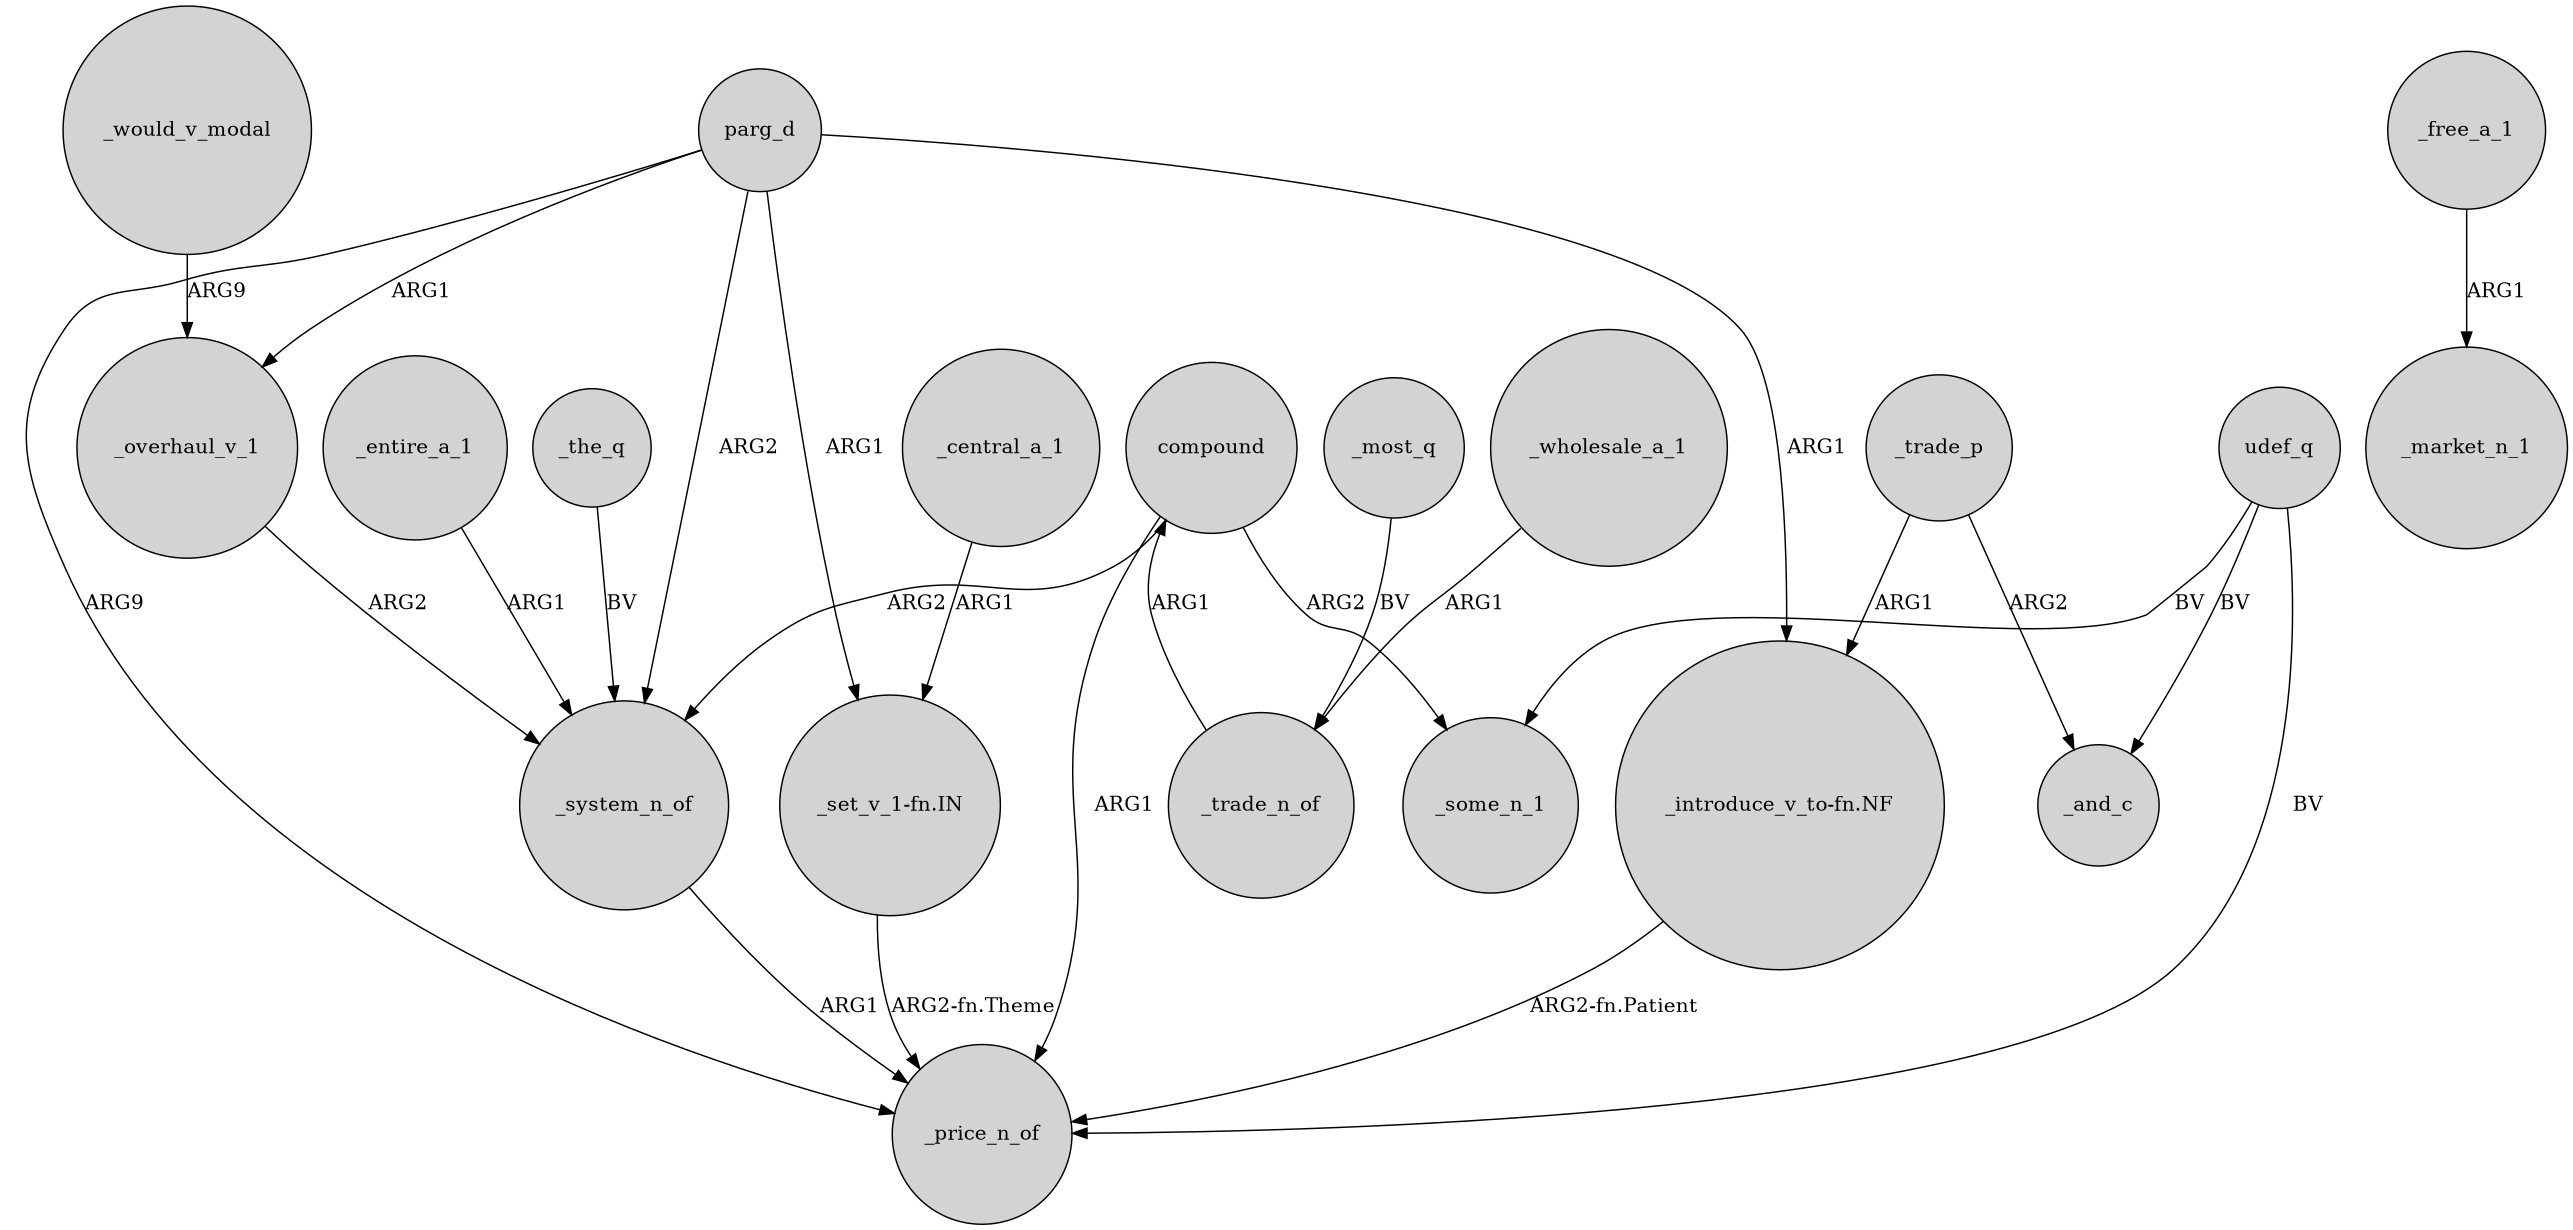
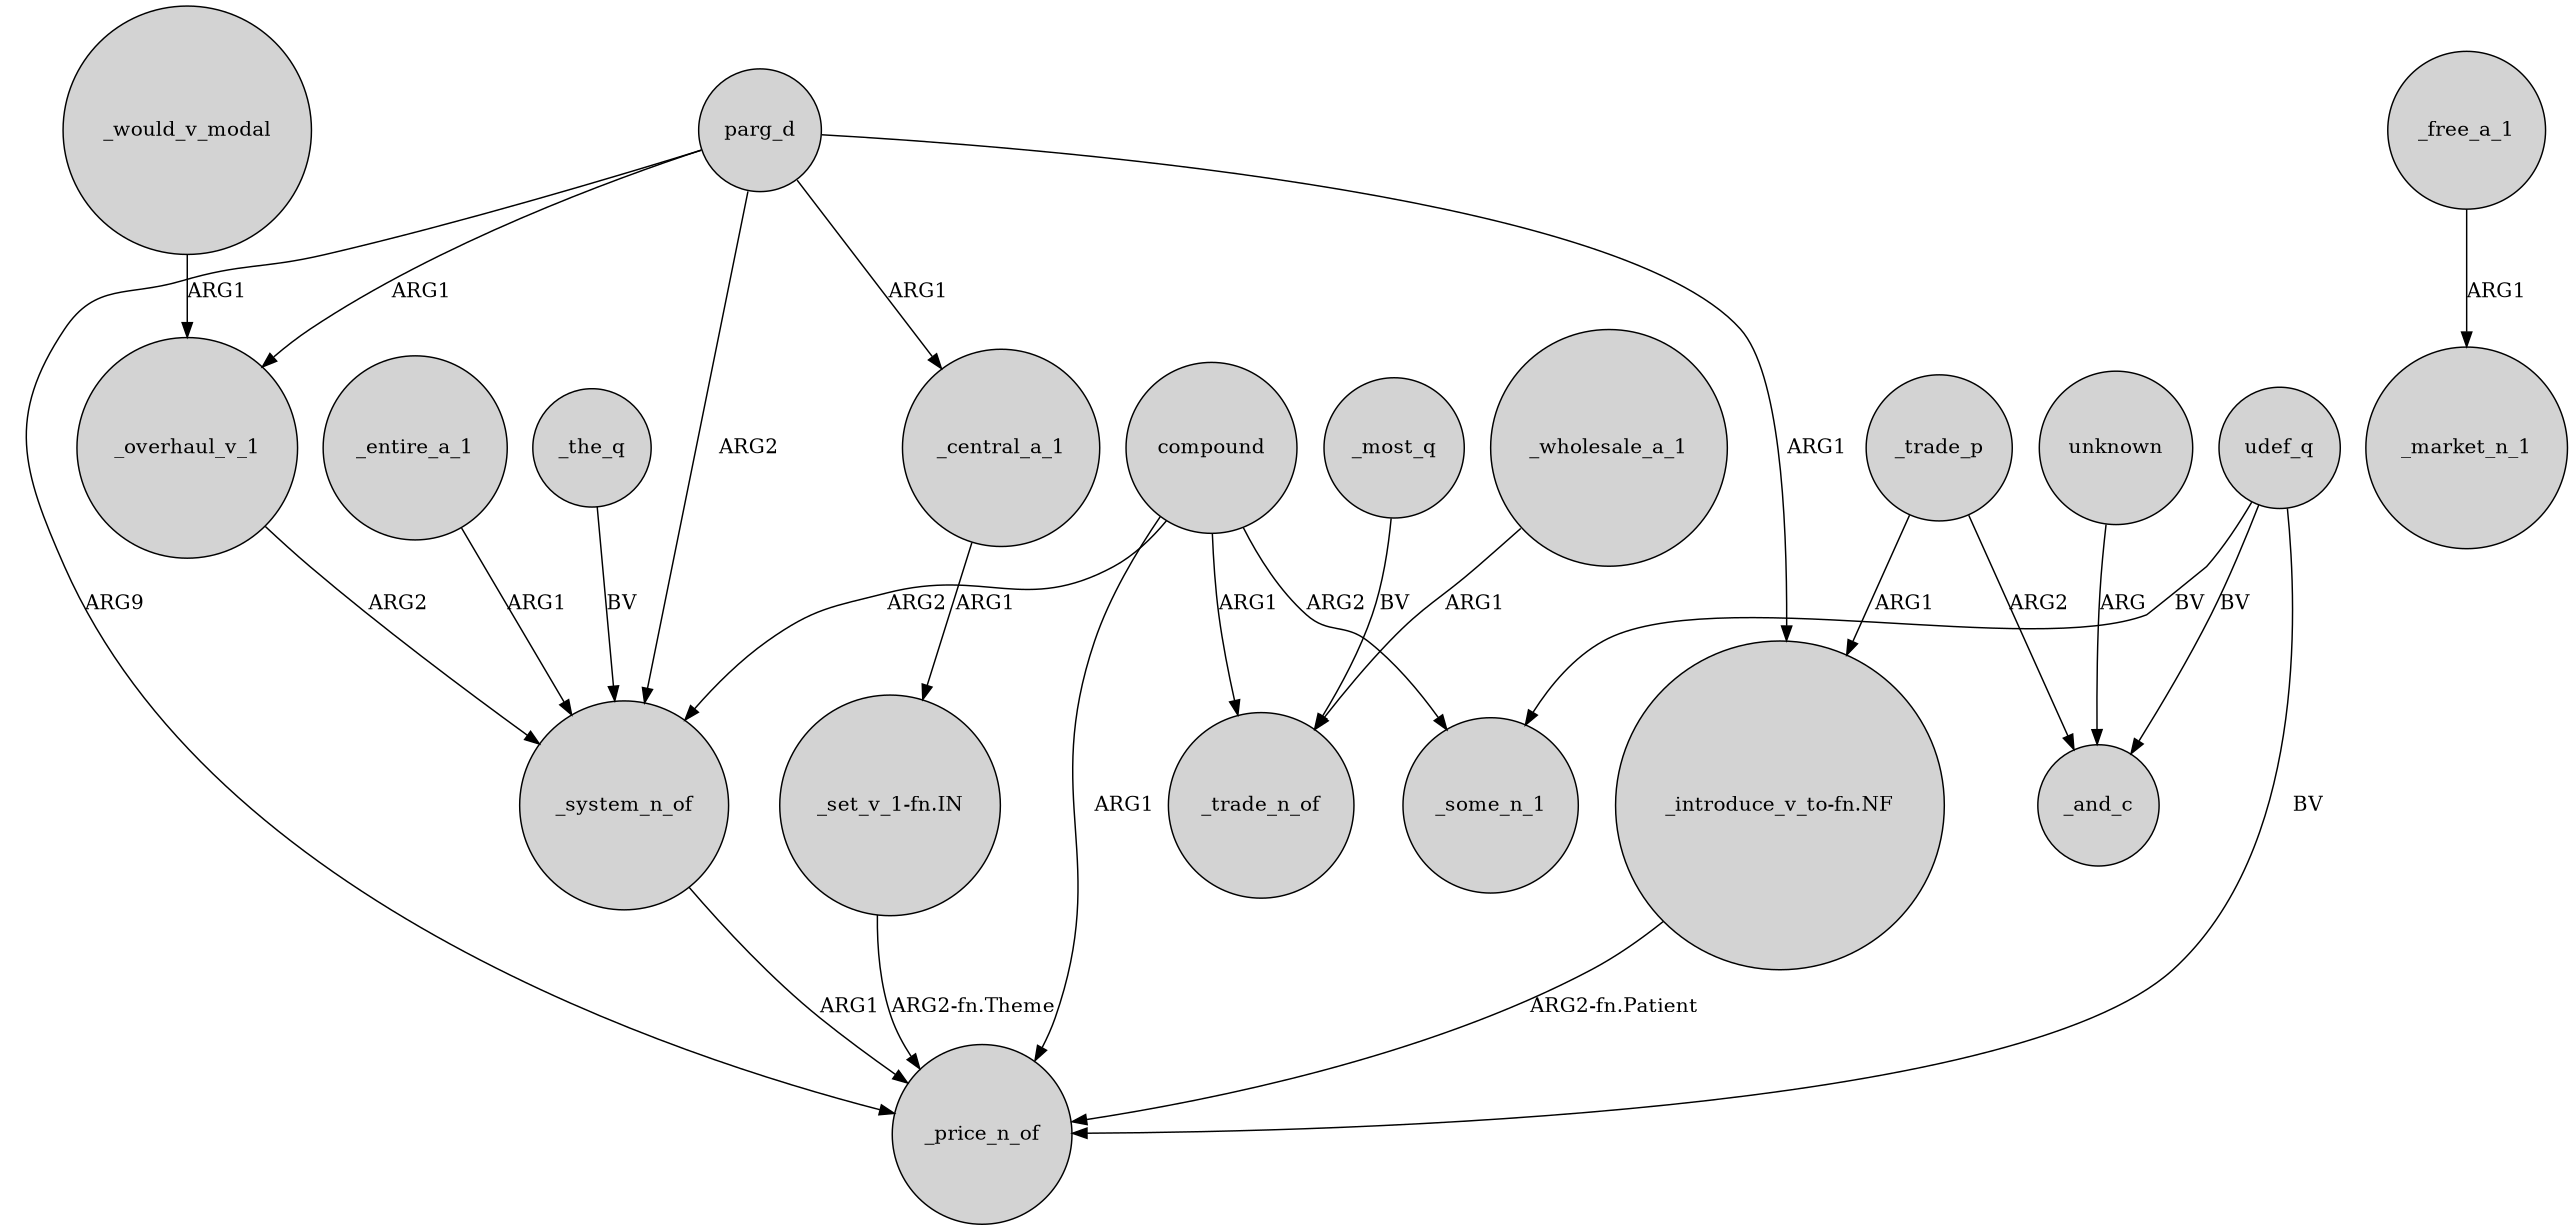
  digraph {
    node [shape=circle style=filled]
    compound
    _price_n_of
    _trade_n_of
    n4 [label=_some_n_1]
    _system_n_of
    udef_q
    _and_c
    _free_a_1
    _market_n_1
    _would_v_modal
    _overhaul_v_1
    _entire_a_1
    n13 [label=_trade_p]
    "_introduce_v_to-fn.NF"
    _most_q
    _wholesale_a_1
    parg_d
    "_set_v_1-fn.IN"
    _central_a_1
+   unknown
    _the_q
    compound -> _price_n_of [label=ARG1]
-   _trade_n_of -> compound [label=ARG1]
+   compound -> _trade_n_of [label=ARG1]
    compound -> n4 [label=ARG2]
    compound -> _system_n_of [label=ARG2]
    _system_n_of -> _price_n_of [label=ARG1]
    udef_q -> _price_n_of [label=BV]
    udef_q -> n4 [label=BV]
    udef_q -> _and_c [label=BV]
    _free_a_1 -> _market_n_1 [label=ARG1]
-   _would_v_modal -> _overhaul_v_1 [label=ARG9]
+   _would_v_modal -> _overhaul_v_1 [label=ARG1]
    _overhaul_v_1 -> _system_n_of [label=ARG2]
    _entire_a_1 -> _system_n_of [label=ARG1]
    n13 -> _and_c [label=ARG2]
    n13 -> "_introduce_v_to-fn.NF" [label=ARG1]
    "_introduce_v_to-fn.NF" -> _price_n_of [label="ARG2-fn.Patient"]
    _most_q -> _trade_n_of [label=BV]
    _wholesale_a_1 -> _trade_n_of [label=ARG1]
    parg_d -> _price_n_of [label=ARG9]
    parg_d -> _system_n_of [label=ARG2]
    parg_d -> _overhaul_v_1 [label=ARG1]
    parg_d -> "_introduce_v_to-fn.NF" [label=ARG1]
-   parg_d -> "_set_v_1-fn.IN" [label=ARG1]
+   parg_d -> _central_a_1 [label=ARG1]
    "_set_v_1-fn.IN" -> _price_n_of [label="ARG2-fn.Theme"]
    _central_a_1 -> "_set_v_1-fn.IN" [label=ARG1]
+   unknown -> _and_c [label=ARG]
    _the_q -> _system_n_of [label=BV]
  }
